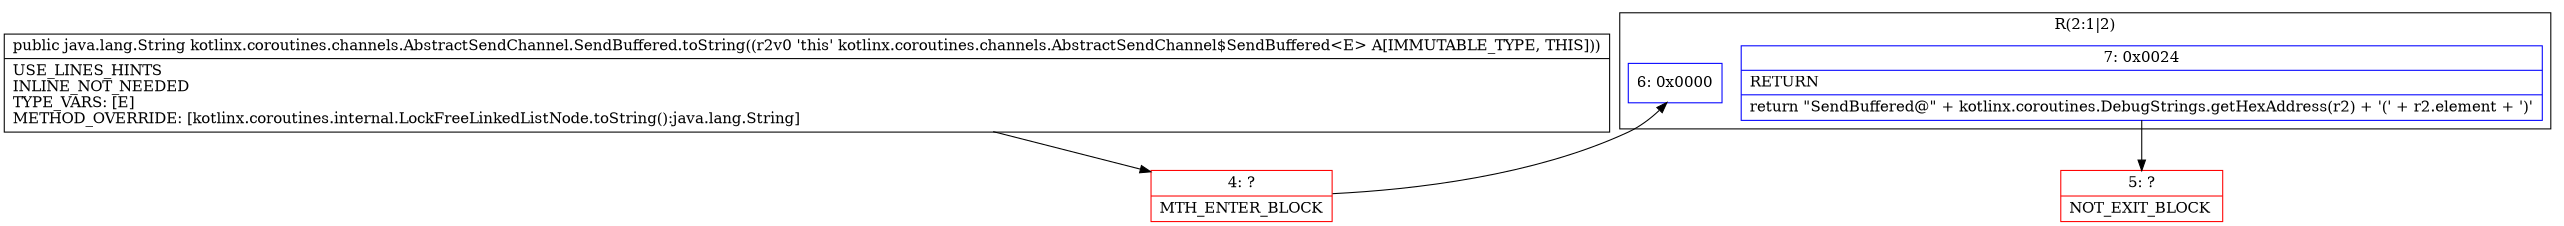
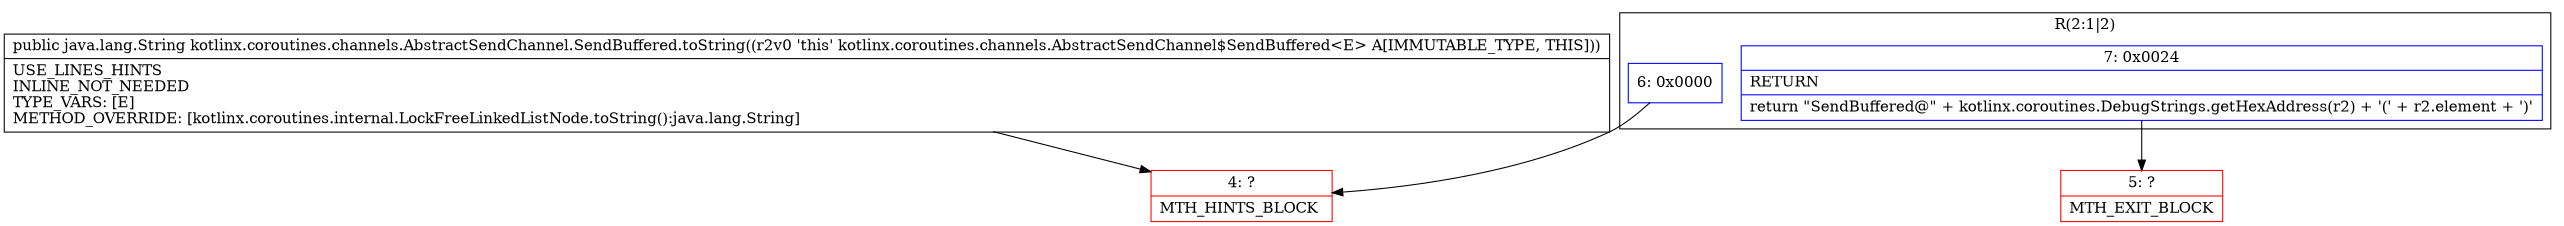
  digraph {
    node [color=blue shape=record]
    n1 [label="{6\:\ 0x0000}"]
    n2 [label="{7\:\ 0x0024|RETURN\l|return \"SendBuffered@\" + kotlinx.coroutines.DebugStrings.getHexAddress(r2) + '(' + r2.element + ')'\l}"]
-   n3 [color=red label="{5\:\ ?|NOT_EXIT_BLOCK\l}"]
-   n4 [color=red label="{4\:\ ?|MTH_ENTER_BLOCK\l}"]
+   n3 [color=red label="{5\:\ ?|MTH_EXIT_BLOCK\l}"]
+   n4 [color=red label="{4\:\ ?|MTH_HINTS_BLOCK\l}"]
    n5 [label="{public java.lang.String kotlinx.coroutines.channels.AbstractSendChannel.SendBuffered.toString((r2v0 'this' kotlinx.coroutines.channels.AbstractSendChannel$SendBuffered\<E\> A[IMMUTABLE_TYPE, THIS]))  | USE_LINES_HINTS\lINLINE_NOT_NEEDED\lTYPE_VARS: [E]\lMETHOD_OVERRIDE: [kotlinx.coroutines.internal.LockFreeLinkedListNode.toString():java.lang.String]\l}" color=""]
    subgraph cluster_1 {
      label="R(2:1|2)"
      n1
      n2
    }
    n2 -> n3
-   n4 -> n1
+   n1 -> n4
    n5 -> n4
  }
